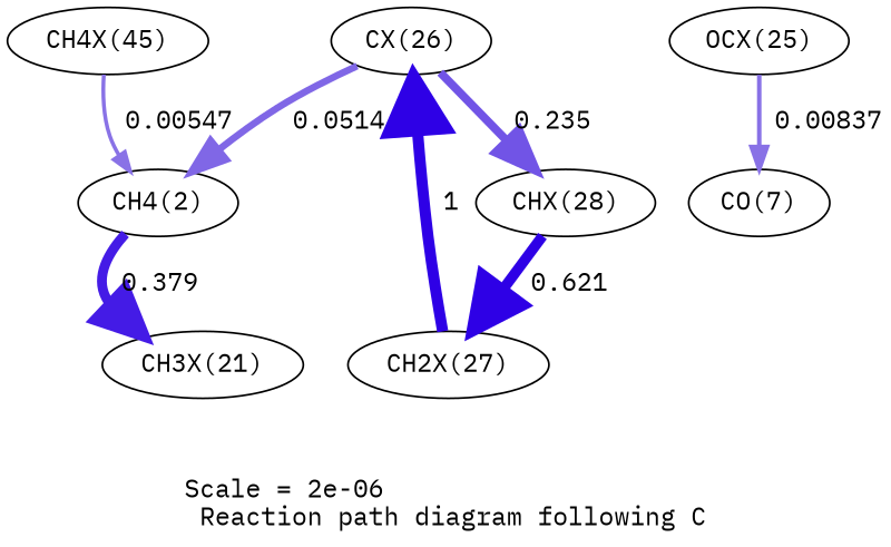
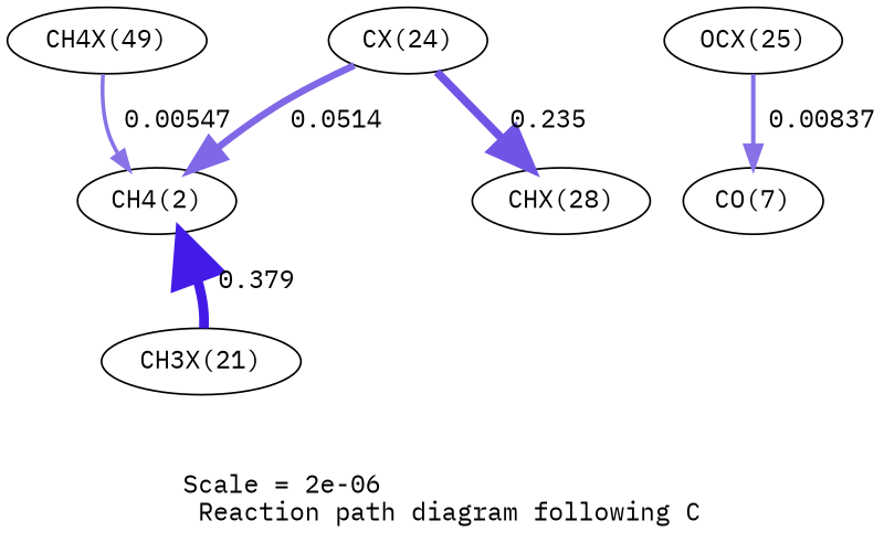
  digraph {
    fontname="IBM Plex Mono"
    label="Scale = 2e-06\l Reaction path diagram following C"
    node [fontname="IBM Plex Mono"]
    edge [fontname="IBM Plex Mono"]
-   n1 [label="CH4X(45)"]
+   n1 [label="CH4X(49)"]
    n2 [label="CH4(2)"]
    n3 [label="CH3X(21)"]
-   n4 [label="CH2X(27)"]
-   n5 [label="CX(26)"]
+   n5 [label="CX(24)"]
    n6 [label="CHX(28)"]
    n7 [label="OCX(25)"]
    n8 [label="CO(7)"]
    n1 -> n2 [arrowsize=1.03 color="0.7, 0.505, 0.9" label=" 0.00547" penwidth=2.07]
-   n2 -> n3 [arrowsize=2.63 color="0.7, 0.879, 0.9" label=" 0.379" penwidth=5.27]
-   n4 -> n5 [arrowsize=3 color="0.7, 1.5, 0.9" label=" 1" penwidth=6]
+   n3 -> n2 [arrowsize=2.63 color="0.7, 0.879, 0.9" label=" 0.379" penwidth=5.27]
    n5 -> n2 [arrowsize=1.88 color="0.7, 0.551, 0.9" label=" 0.0514" penwidth=3.76]
    n5 -> n6 [arrowsize=2.24 color="0.7, 0.635, 0.9" label=" 0.235" penwidth=4.49]
-   n6 -> n4 [arrowsize=2.82 color="0.7, 1.12, 0.9" label=" 0.621" penwidth=5.64]
    n7 -> n8 [arrowsize=1.19 color="0.7, 0.508, 0.9" label=" 0.00837" penwidth=2.39]
  }
